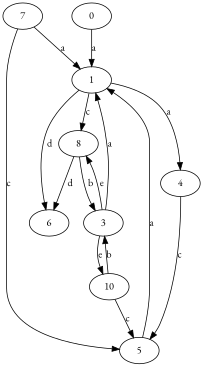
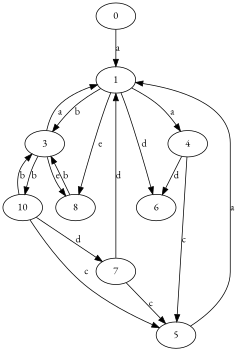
  strict digraph {
    fontname="EB Garamond"
    node [fontname="EB Garamond"]
    edge [fontname="EB Garamond"]
    1
    3
    4
    6
    8
    10
    5
    0
    7
+   1 -> 3 [label=b]
    1 -> 4 [label=a]
    1 -> 6 [label=d]
-   1 -> 8 [label=c]
+   1 -> 8 [label=e]
    3 -> 1 [label=a]
    3 -> 8 [label=e]
-   3 -> 10 [label=e]
-   8 -> 6 [label=d]
+   3 -> 10 [label=b]
+   4 -> 6 [label=d]
    4 -> 5 [label=c]
    8 -> 3 [label=b]
    10 -> 3 [label=b]
    10 -> 5 [label=c]
+   10 -> 7 [label=d]
    5 -> 1 [label=a]
    0 -> 1 [label=a]
-   7 -> 1 [label=a]
+   7 -> 1 [label=d]
    7 -> 5 [label=c]
  }
